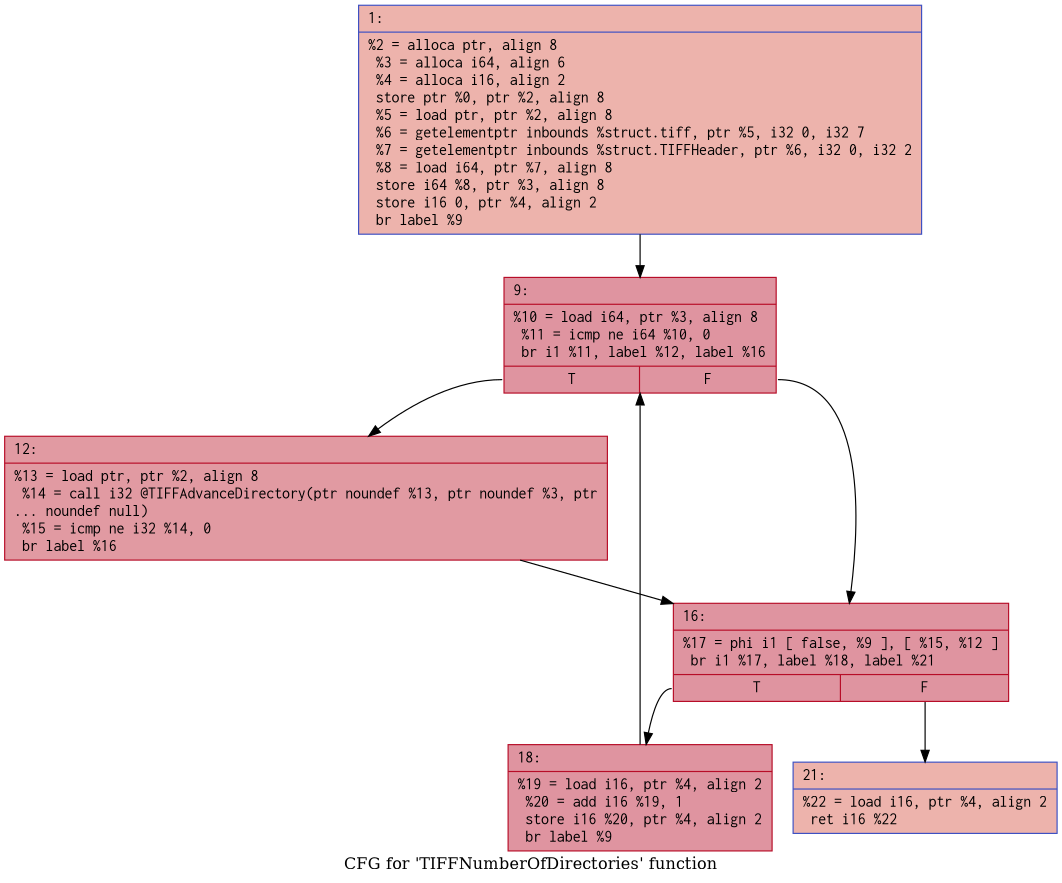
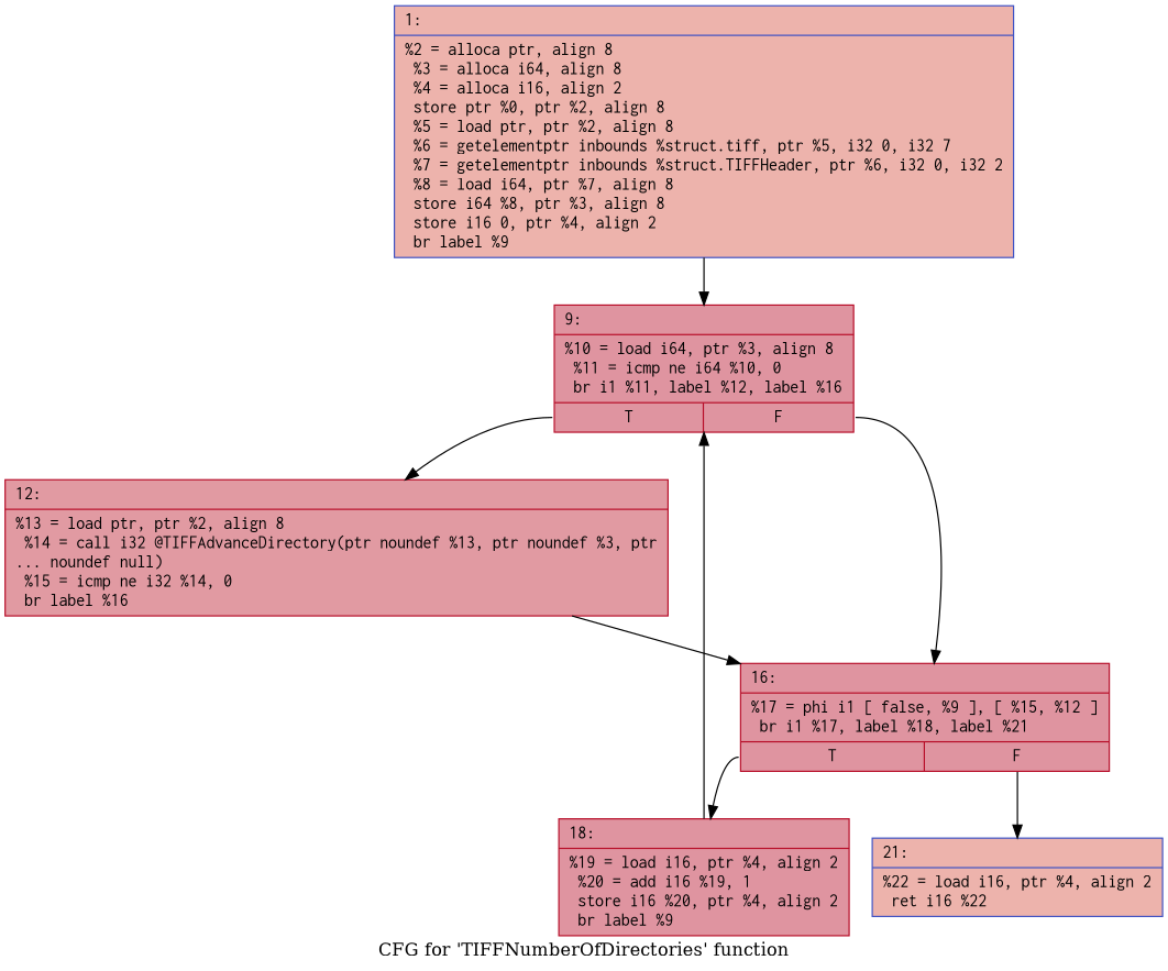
  digraph {
    label="CFG for 'TIFFNumberOfDirectories' function"
    node [color="#b70d28ff" fillcolor="#b70d2870" fontname=Courier shape=record style=filled]
-   n1 [color="#3d50c3ff" fillcolor="#d6524470" label="{1:\l|  %2 = alloca ptr, align 8\l  %3 = alloca i64, align 6\l  %4 = alloca i16, align 2\l  store ptr %0, ptr %2, align 8\l  %5 = load ptr, ptr %2, align 8\l  %6 = getelementptr inbounds %struct.tiff, ptr %5, i32 0, i32 7\l  %7 = getelementptr inbounds %struct.TIFFHeader, ptr %6, i32 0, i32 2\l  %8 = load i64, ptr %7, align 8\l  store i64 %8, ptr %3, align 8\l  store i16 0, ptr %4, align 2\l  br label %9\l}"]
+   n1 [color="#3d50c3ff" fillcolor="#d6524470" label="{1:\l|  %2 = alloca ptr, align 8\l  %3 = alloca i64, align 8\l  %4 = alloca i16, align 2\l  store ptr %0, ptr %2, align 8\l  %5 = load ptr, ptr %2, align 8\l  %6 = getelementptr inbounds %struct.tiff, ptr %5, i32 0, i32 7\l  %7 = getelementptr inbounds %struct.TIFFHeader, ptr %6, i32 0, i32 2\l  %8 = load i64, ptr %7, align 8\l  store i64 %8, ptr %3, align 8\l  store i16 0, ptr %4, align 2\l  br label %9\l}"]
    n2 [label="{9:\l|  %10 = load i64, ptr %3, align 8\l  %11 = icmp ne i64 %10, 0\l  br i1 %11, label %12, label %16\l|{<s0>T|<s1>F}}"]
    n3 [fillcolor="#bb1b2c70" label="{12:\l|  %13 = load ptr, ptr %2, align 8\l  %14 = call i32 @TIFFAdvanceDirectory(ptr noundef %13, ptr noundef %3, ptr\l... noundef null)\l  %15 = icmp ne i32 %14, 0\l  br label %16\l}"]
    n4 [label="{16:\l|  %17 = phi i1 [ false, %9 ], [ %15, %12 ]\l  br i1 %17, label %18, label %21\l|{<s0>T|<s1>F}}"]
    n5 [label="{18:\l|  %19 = load i16, ptr %4, align 2\l  %20 = add i16 %19, 1\l  store i16 %20, ptr %4, align 2\l  br label %9\l}"]
    n6 [color="#3d50c3ff" fillcolor="#d6524470" label="{21:\l|  %22 = load i16, ptr %4, align 2\l  ret i16 %22\l}"]
    n1 -> n2
    n2 -> n3 [tailport=s0]
    n2 -> n4 [tailport=s1]
    n3 -> n4
    n4 -> n5 [tailport=s0]
    n4 -> n6 [tailport=s1]
    n5 -> n2
  }
